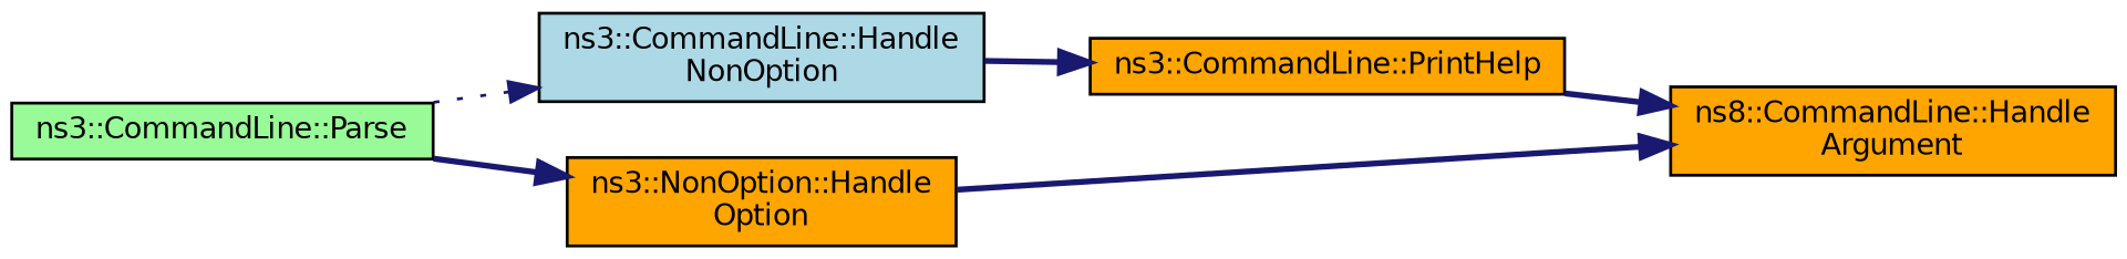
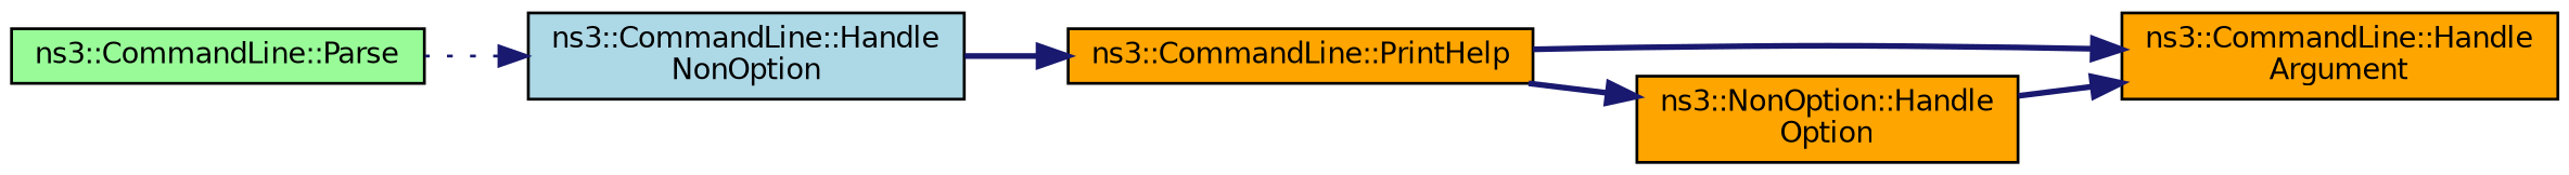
  digraph {
    rankdir=RL
    node [color=black fillcolor=orange fontname=Helvetica fontsize=10 shape=record style=filled]
    edge [color=midnightblue dir=back fontname=Helvetica fontsize=10 labelfontname=Helvetica labelfontsize=10 style=bold]
    n1 [fontcolor=black height=0.2 label="ns3::CommandLine::PrintHelp" width=0.4]
    n2 [fillcolor=lightblue height=0.2 label="ns3::CommandLine::Handle\lNonOption" width=0.4]
-   n3 [height=0.2 label="ns8::CommandLine::Handle\lArgument" width=0.4]
+   n3 [height=0.2 label="ns3::CommandLine::Handle\lArgument" width=0.4]
    n4 [height=0.2 label="ns3::NonOption::Handle\lOption" width=0.4]
    n5 [fillcolor=palegreen height=0.2 label="ns3::CommandLine::Parse" width=0.4]
    n1 -> n2
    n2 -> n5 [style=dotted]
    n3 -> n1
    n3 -> n4
-   n4 -> n5
+   n4 -> n1
  }
